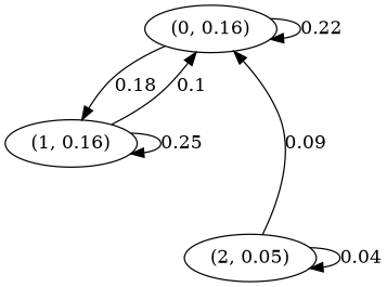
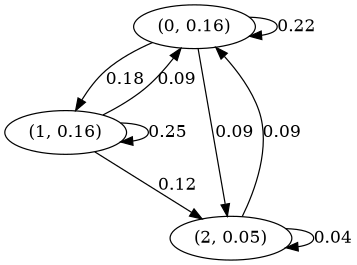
  digraph {
    n1 [label="(0, 0.16)"]
    n2 [label="(1, 0.16)"]
    n3 [label="(2, 0.05)"]
    n1 -> n1 [label=0.22]
    n1 -> n2 [label=0.18]
-   n2 -> n1 [label=0.1]
+   n1 -> n3 [label=0.09]
+   n2 -> n1 [label=0.09]
    n2 -> n2 [label=0.25]
+   n2 -> n3 [label=0.12]
    n3 -> n1 [label=0.09]
    n3 -> n3 [label=0.04]
  }
